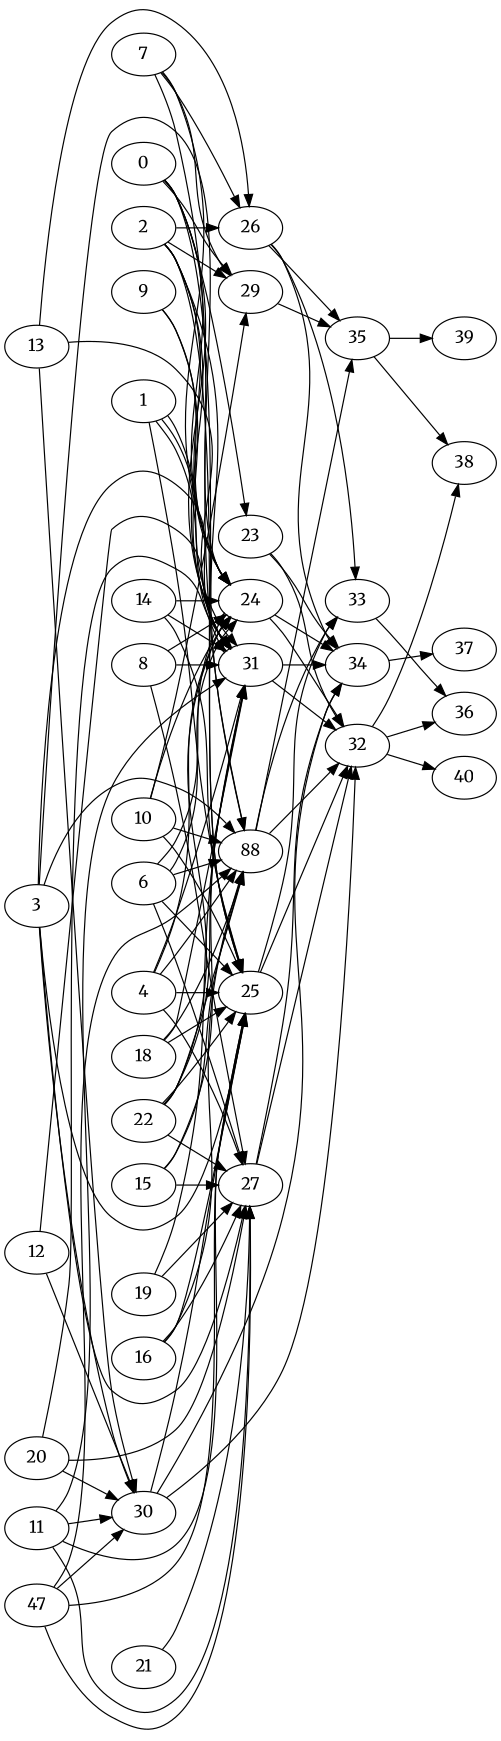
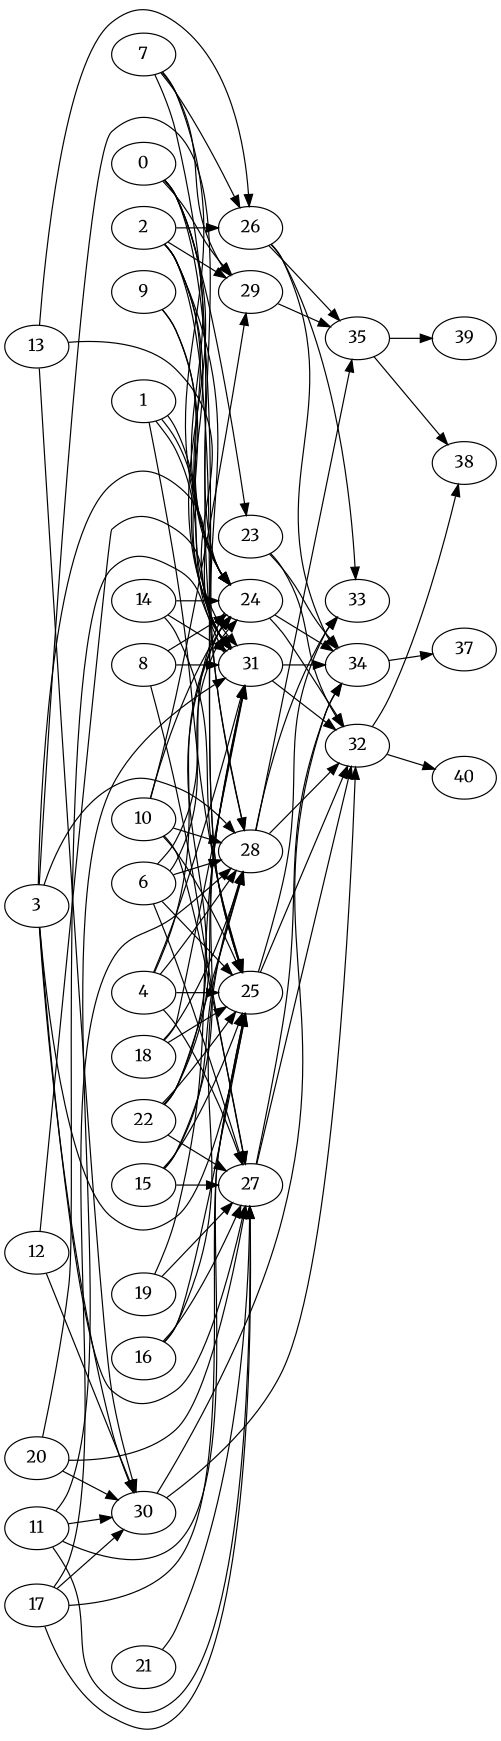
  digraph {
    fontname=Merriweather
    rankdir=LR
    node [alpha=0.11 fontname=Merriweather]
    edge [fontname=Merriweather]
    1 [alpha=0.06 expect_size=68446408587077484544]
    24 [expect_size=22357606089408188]
    25 [alpha=0.04 expect_size=3375617353949030383616]
    31 [alpha=0.15 expect_size=12195121388832240]
    32 [alpha=0.19 expect_size=57479620848743744]
    34 [alpha=0.01 expect_size=14661392231804990128128]
    33 [alpha=0.01 expect_size=809081091074818048000]
    30 [alpha=0.02 expect_size=9924382694016236388352]
-   36 [alpha=0.04 expect_size=1948172582374885]
    38 [alpha=0.14 expect_size=656952632143178104832]
    40 [alpha=0.05 expect_size=18011083002502809911296]
    37 [alpha=0.17 expect_size=155667941693477120]
    2 [alpha=0.10 expect_size=4060088188975722]
    26 [alpha=0.08 expect_size=79344328406721056]
-   28 [alpha=0.00 expect_size=94613900545526720 label=88]
+   28 [alpha=0.00 expect_size=94613900545526720]
    29 [alpha=0.20 expect_size=702587485392660864]
    35 [alpha=0.15 expect_size=7591602981912451]
    39 [alpha=0.18 expect_size=1541624797554475008]
    3 [alpha=0.07 expect_size=11871463944467181993984]
    27 [alpha=0.16 expect_size=237165045139376177152]
    4 [expect_size=663422900707201646592]
    n22 [alpha=0.07 expect_size=12526663790543720 label=0]
    23 [alpha=0.05 expect_size=1534005637092744448]
    6 [alpha=0.19 expect_size=1312701848259999563776]
    7 [expect_size=5293300030538707369984]
    8 [alpha=0.03 expect_size=273030098390746880]
    9 [alpha=0.06 expect_size=318641115400780672]
    10 [alpha=0.07 expect_size=62005659722064944]
    11 [alpha=0.01 expect_size=5679818248600205312]
    12 [alpha=0.16 expect_size=6622580227636278272]
    13 [alpha=0.03 expect_size=12288637169515347574784]
    14 [alpha=0.15 expect_size=9849049585515546]
    15 [alpha=0.10 expect_size=40570870521241120]
    16 [alpha=0.00 expect_size=190716188350448928]
-   17 [alpha=0.15 expect_size=5613349960542772 label=47]
+   17 [alpha=0.15 expect_size=5613349960542772]
    18 [expect_size=41893819162321728]
    19 [alpha=0.07 expect_size=6179115033963396071424]
    20 [alpha=0.10 expect_size=6443054691512221696000]
    21 [alpha=0.12 expect_size=27911464590225604]
    22 [alpha=0.05 expect_size=9112779829358803968]
    1 -> 24
    1 -> 25
    1 -> 31
    1 -> 31
    24 -> 32
    24 -> 34
    25 -> 32
    25 -> 33
    31 -> 32
    31 -> 34
-   32 -> 36
    32 -> 38
    32 -> 40
    34 -> 37
-   33 -> 36
    30 -> 32
    30 -> 34
    2 -> 24
    2 -> 25
    2 -> 31
    2 -> 26
    2 -> 28
    2 -> 29
    26 -> 34
    26 -> 33
    26 -> 35
    28 -> 32
    28 -> 33
    28 -> 35
    29 -> 35
    35 -> 38
    35 -> 39
    3 -> 24
    3 -> 25
    3 -> 31
    3 -> 30
    3 -> 28
    3 -> 27
    27 -> 32
    27 -> 34
    4 -> 24
    4 -> 25
    4 -> 31
    4 -> 28
    4 -> 27
    n22 -> 24
    n22 -> 25
    n22 -> 31
    n22 -> 29
    n22 -> 23
    23 -> 32
    23 -> 34
    6 -> 24
    6 -> 24
    6 -> 25
    6 -> 28
    6 -> 27
    7 -> 24
    7 -> 26
    7 -> 28
    7 -> 29
    8 -> 24
    8 -> 31
    8 -> 27
    9 -> 24
    9 -> 31
    10 -> 24
    10 -> 25
    10 -> 28
    10 -> 29
+   10 -> 27
    11 -> 25
    11 -> 31
    11 -> 30
    11 -> 27
    12 -> 31
    12 -> 30
    13 -> 31
    13 -> 30
    13 -> 26
    14 -> 24
    14 -> 25
    14 -> 31
-   30 -> 25
+   15 -> 25
    15 -> 31
    15 -> 28
    15 -> 27
    16 -> 25
    16 -> 28
    16 -> 27
    17 -> 25
    17 -> 30
    17 -> 28
    17 -> 27
    18 -> 25
    18 -> 31
    18 -> 28
    19 -> 31
    19 -> 27
    20 -> 31
    20 -> 30
    20 -> 27
    21 -> 27
    22 -> 24
    22 -> 25
    22 -> 31
    22 -> 28
    22 -> 27
  }
